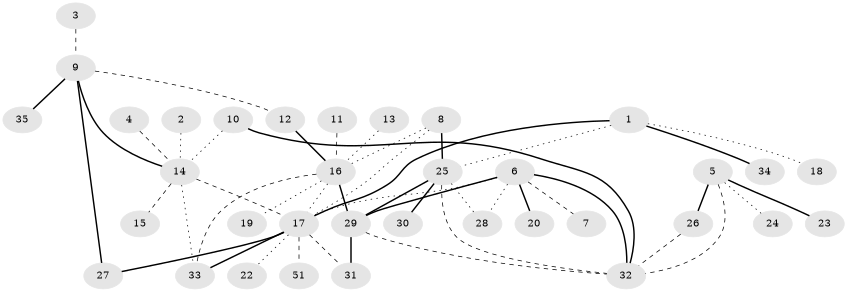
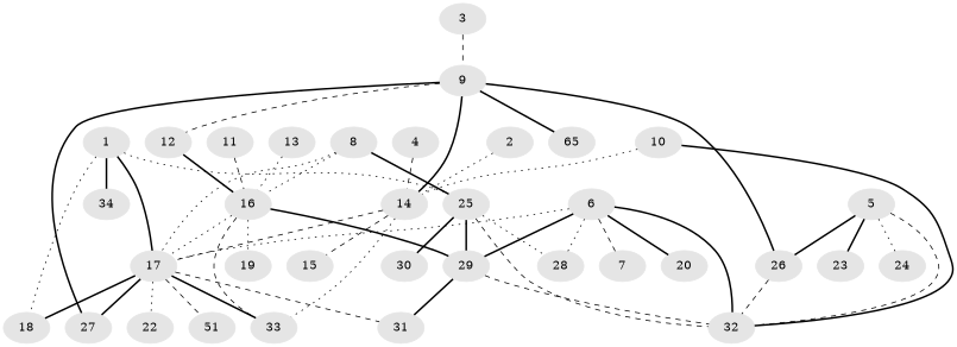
  graph {
    node [color=gray90 style=filled]
    edge [style=bold weight=1.0]
    1
    17
    18
    25
    34
    27
    33
    n8 [label=51]
    22
    31
    32
    28
    29
    30
    2
    14
    15
    3
    9
    26
    12
-   35
+   35 [label=65]
    4
    5
    23
    24
    6
    7
    20
    8
    16
    19
    10
    11
    13
    1 -- 17
    1 -- 18 [style=dotted]
    1 -- 25 [style=dotted]
    1 -- 34
+   17 -- 18
    17 -- 27
    17 -- 33
    17 -- n8 [style=dashed]
    17 -- 22 [style=dotted]
    17 -- 31 [style=dashed]
    25 -- 32 [style=dashed weight=2.0]
    25 -- 28 [style=dotted weight=2.0]
    25 -- 29 [weight=2.0]
    25 -- 30 [weight=2.0]
    29 -- 31
    29 -- 32 [style=dashed]
    2 -- 14 [style=dotted]
    14 -- 17 [style=dashed]
    14 -- 33 [style=dotted]
    14 -- 15 [style=dashed]
    3 -- 9 [style=dashed]
    9 -- 27
    9 -- 14
+   9 -- 26
    9 -- 12 [style=dashed]
    9 -- 35
    26 -- 32 [style=dashed]
    12 -- 16
    4 -- 14 [style=dashed]
    5 -- 32 [style=dashed]
    5 -- 26
    5 -- 23
    5 -- 24 [style=dotted]
    6 -- 17 [style=dotted weight=2.0]
    6 -- 32 [weight=2.0]
    6 -- 28 [style=dotted]
    6 -- 29
    6 -- 7 [style=dashed]
    6 -- 20
    8 -- 17 [style=dotted]
    8 -- 25
    8 -- 16 [style=dotted]
    16 -- 17 [style=dotted]
    16 -- 33 [style=dashed]
    16 -- 29 [weight=2.0]
    16 -- 19 [style=dotted]
    10 -- 32
    10 -- 14 [style=dotted]
    11 -- 16 [style=dashed]
    13 -- 16 [style=dotted]
  }
